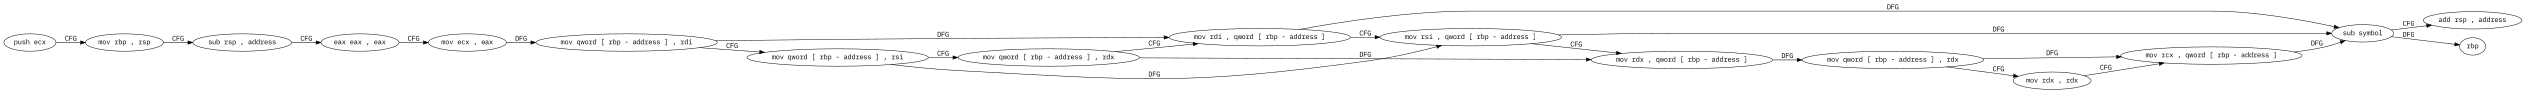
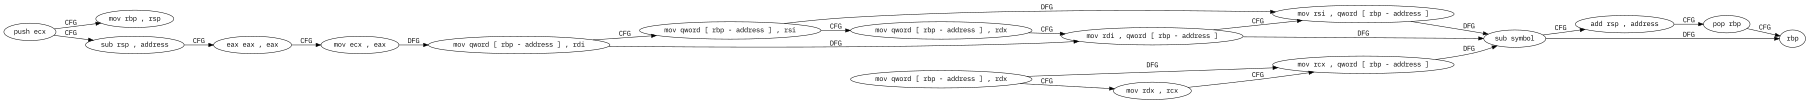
  digraph {
    fontname="IBM Plex Mono"
    rankdir=LR
    node [fontname="IBM Plex Mono"]
    edge [fontname="IBM Plex Mono"]
    n1 [label="push ecx"]
    n2 [label="mov rbp , rsp"]
    n3 [label="sub rsp , address"]
    n4 [label="eax eax , eax"]
    n5 [label="mov ecx , eax"]
    n6 [label="mov qword [ rbp - address ] , rdi"]
    n7 [label="mov qword [ rbp - address ] , rsi"]
    n8 [label="mov rdi , qword [ rbp - address ]"]
    n9 [label="mov qword [ rbp - address ] , rdx"]
    n10 [label="mov rsi , qword [ rbp - address ]"]
    n11 [label="sub symbol"]
-   n12 [label="mov rdx , qword [ rbp - address ]"]
    n13 [label="mov qword [ rbp - address ] , rdx"]
    n14 [label="add rsp , address"]
    n15 [label=rbp]
-   n16 [label="mov rdx , rdx"]
+   n16 [label="mov rdx , rcx"]
    n17 [label="mov rcx , qword [ rbp - address ]"]
+   n18 [label="pop rbp"]
    n1 -> n2 [label=CFG]
-   n2 -> n3 [label=CFG]
+   n1 -> n3 [label=CFG]
    n3 -> n4 [label=CFG]
    n4 -> n5 [label=CFG]
    n5 -> n6 [label=DFG]
    n6 -> n7 [label=CFG]
    n6 -> n8 [label=DFG]
    n7 -> n9 [label=CFG]
    n7 -> n10 [label=DFG]
    n8 -> n10 [label=CFG]
    n8 -> n11 [label=DFG]
    n9 -> n8 [label=CFG]
-   n9 -> n12 [label=DFG]
    n10 -> n11 [label=DFG]
-   n10 -> n12 [label=CFG]
    n11 -> n14 [label=CFG]
    n11 -> n15 [label=DFG]
-   n12 -> n13 [label=DFG]
    n13 -> n16 [label=CFG]
    n13 -> n17 [label=DFG]
+   n14 -> n18 [label=CFG]
    n16 -> n17 [label=CFG]
    n17 -> n11 [label=DFG]
+   n18 -> n15 [label=CFG]
  }
